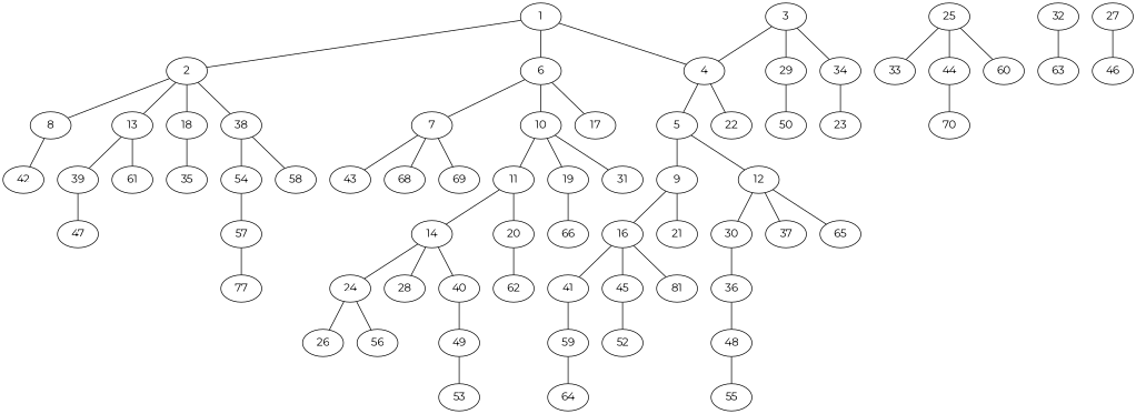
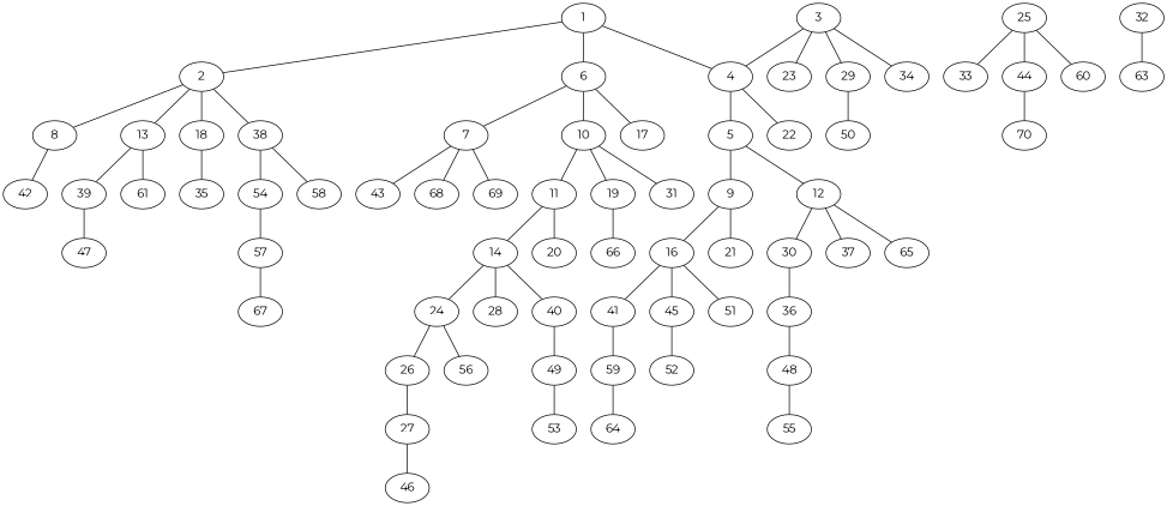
  graph {
    fontname=Montserrat
    node [fontname=Montserrat]
    edge [fontname=Montserrat]
    1
    2
    6
    4
    8
    13
    18
    38
    3
    23
    29
    34
    7
    10
    17
    42
    39
    61
    35
    54
    58
    5
    22
    50
    43
    68
    69
    11
    19
    31
    47
    57
    9
    12
    16
    21
    30
    37
    65
    41
    45
-   51 [label=81]
+   51
    36
    14
    20
    66
    25
    33
    44
    60
    32
    63
    59
    52
    24
    28
    40
-   62
    26
    56
    49
    48
    27
    53
    70
    64
    46
    55
-   67 [label=77]
+   67
    1 -- 2
    1 -- 6
    1 -- 4
    2 -- 8
    2 -- 13
    2 -- 18
    2 -- 38
    6 -- 7
    6 -- 10
    6 -- 17
    4 -- 5
    4 -- 22
    8 -- 42
    13 -- 39
    13 -- 61
    18 -- 35
    38 -- 54
    38 -- 58
    3 -- 4
-   34 -- 23
+   3 -- 23
    3 -- 29
    3 -- 34
    29 -- 50
    7 -- 43
    7 -- 68
    7 -- 69
    10 -- 11
    10 -- 19
    10 -- 31
    39 -- 47
    54 -- 57
    5 -- 9
    5 -- 12
    11 -- 14
    11 -- 20
    19 -- 66
    57 -- 67
    9 -- 16
    9 -- 21
    12 -- 30
    12 -- 37
    12 -- 65
    16 -- 41
    16 -- 45
    16 -- 51
    30 -- 36
    41 -- 59
    45 -- 52
    36 -- 48
    14 -- 24
    14 -- 28
    14 -- 40
-   20 -- 62
    25 -- 33
    25 -- 44
    25 -- 60
    44 -- 70
    32 -- 63
    59 -- 64
    24 -- 26
    24 -- 56
    40 -- 49
+   26 -- 27
    49 -- 53
    48 -- 55
    27 -- 46
  }
